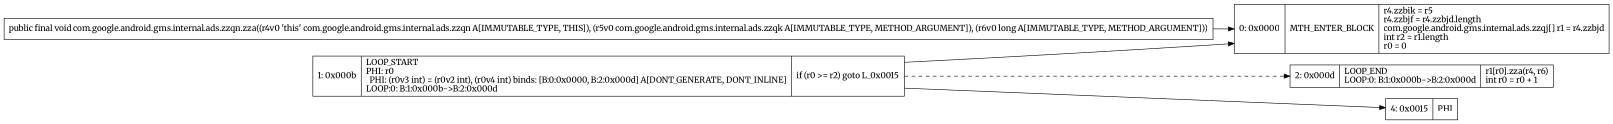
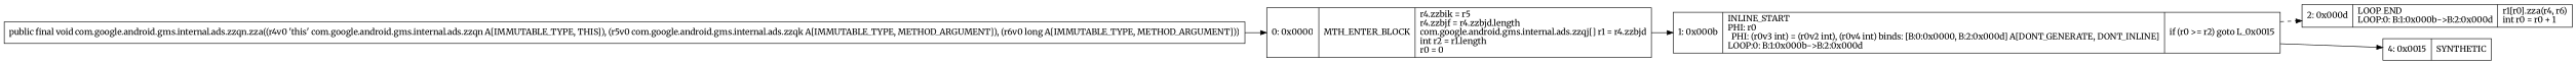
  digraph {
    fontname=Merriweather
    rankdir=LR
    node [fontname=Merriweather shape=record]
    edge [fontname=Merriweather]
    n1 [label="{0\:\ 0x0000|MTH_ENTER_BLOCK\l|r4.zzbik = r5\lr4.zzbjf = r4.zzbjd.length\lcom.google.android.gms.internal.ads.zzqj[] r1 = r4.zzbjd\lint r2 = r1.length\lr0 = 0\l}"]
-   n2 [label="{1\:\ 0x000b|LOOP_START\lPHI: r0 \l  PHI: (r0v3 int) = (r0v2 int), (r0v4 int) binds: [B:0:0x0000, B:2:0x000d] A[DONT_GENERATE, DONT_INLINE]\lLOOP:0: B:1:0x000b\-\>B:2:0x000d\l|if (r0 \>= r2) goto L_0x0015\l}"]
+   n2 [label="{1\:\ 0x000b|INLINE_START\lPHI: r0 \l  PHI: (r0v3 int) = (r0v2 int), (r0v4 int) binds: [B:0:0x0000, B:2:0x000d] A[DONT_GENERATE, DONT_INLINE]\lLOOP:0: B:1:0x000b\-\>B:2:0x000d\l|if (r0 \>= r2) goto L_0x0015\l}"]
    n3 [label="{2\:\ 0x000d|LOOP_END\lLOOP:0: B:1:0x000b\-\>B:2:0x000d\l|r1[r0].zza(r4, r6)\lint r0 = r0 + 1\l}"]
-   n4 [label="{4\:\ 0x0015|PHI\l}"]
+   n4 [label="{4\:\ 0x0015|SYNTHETIC\l}"]
    n5 [label="{public final void com.google.android.gms.internal.ads.zzqn.zza((r4v0 'this' com.google.android.gms.internal.ads.zzqn A[IMMUTABLE_TYPE, THIS]), (r5v0 com.google.android.gms.internal.ads.zzqk A[IMMUTABLE_TYPE, METHOD_ARGUMENT]), (r6v0 long A[IMMUTABLE_TYPE, METHOD_ARGUMENT])) }"]
-   n2 -> n1
+   n1 -> n2
    n2 -> n3 [style=dashed]
    n2 -> n4
    n5 -> n1
  }
